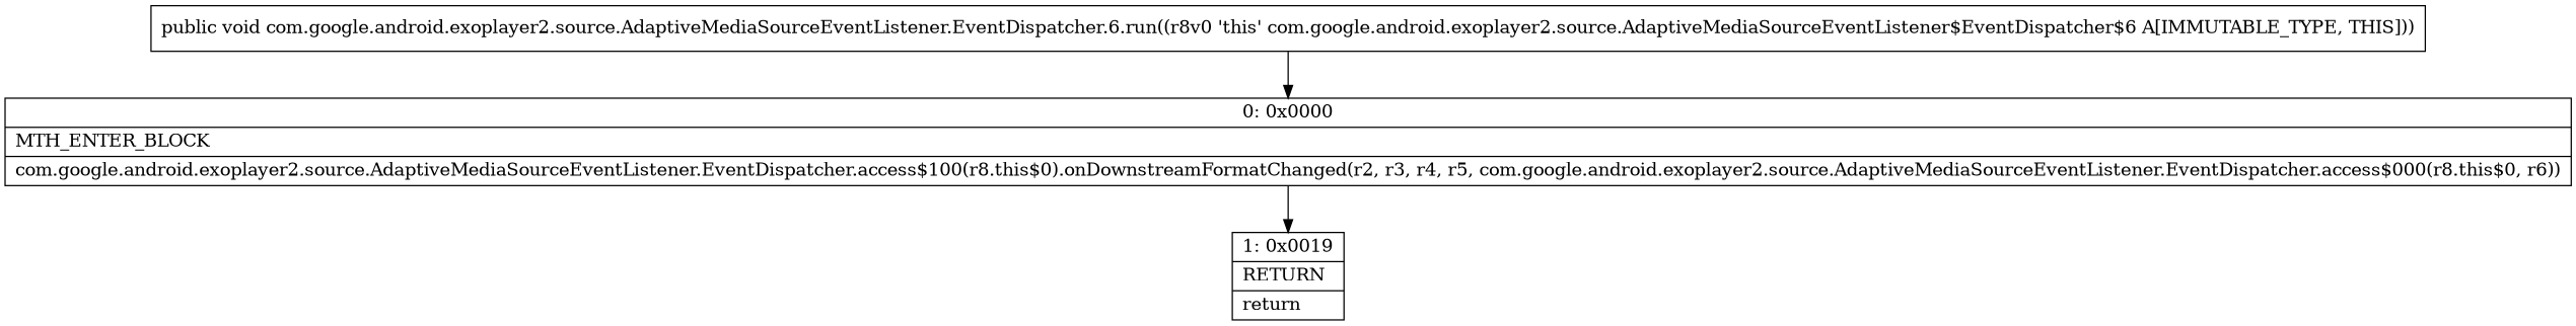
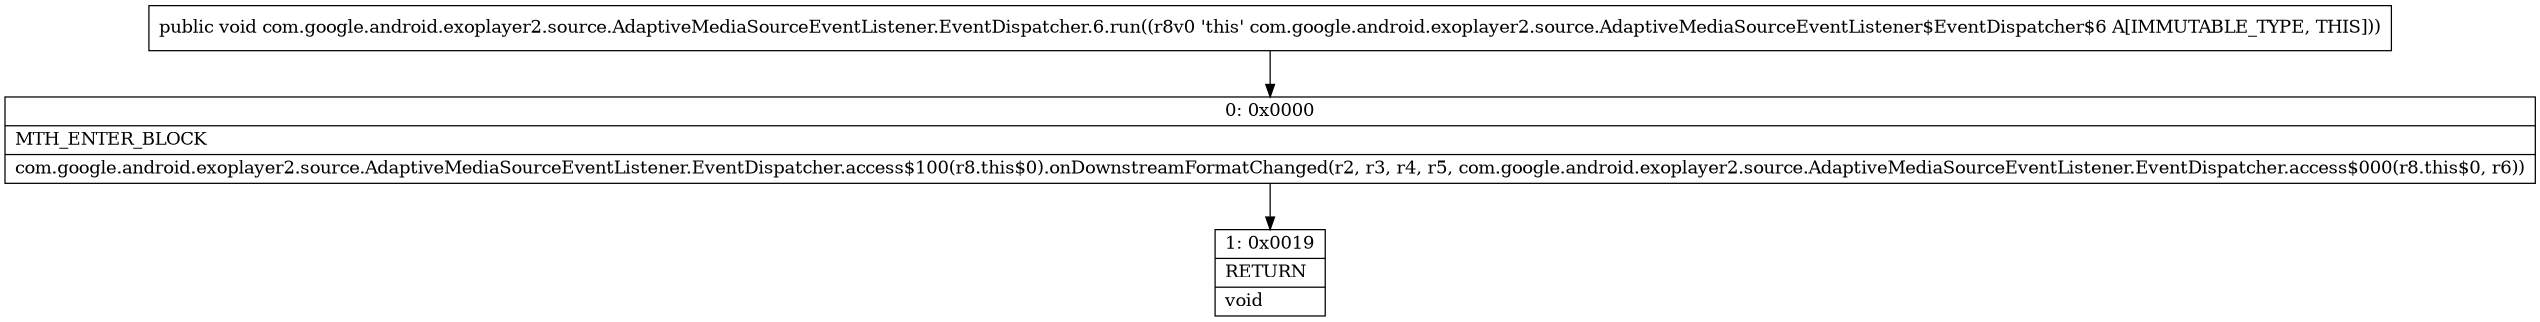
  digraph {
    node [shape=record]
    n1 [label="{0\:\ 0x0000|MTH_ENTER_BLOCK\l|com.google.android.exoplayer2.source.AdaptiveMediaSourceEventListener.EventDispatcher.access$100(r8.this$0).onDownstreamFormatChanged(r2, r3, r4, r5, com.google.android.exoplayer2.source.AdaptiveMediaSourceEventListener.EventDispatcher.access$000(r8.this$0, r6))\l}"]
-   n2 [label="{1\:\ 0x0019|RETURN\l|return\l}"]
+   n2 [label="{1\:\ 0x0019|RETURN\l|void\l}"]
    n3 [label="{public void com.google.android.exoplayer2.source.AdaptiveMediaSourceEventListener.EventDispatcher.6.run((r8v0 'this' com.google.android.exoplayer2.source.AdaptiveMediaSourceEventListener$EventDispatcher$6 A[IMMUTABLE_TYPE, THIS])) }"]
    n1 -> n2
    n3 -> n1
  }
